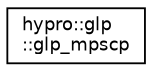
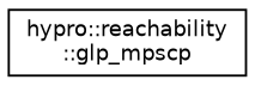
  digraph {
    rankdir=LR
-   n1 [color=black fillcolor=white fontname=Helvetica fontsize=10 height=0.2 label="hypro::glp\l::glp_mpscp" shape=record style=filled width=0.4]
+   n1 [color=black fillcolor=white fontname=Helvetica fontsize=10 height=0.2 label="hypro::reachability\l::glp_mpscp" shape=record style=filled width=0.4]
  }
